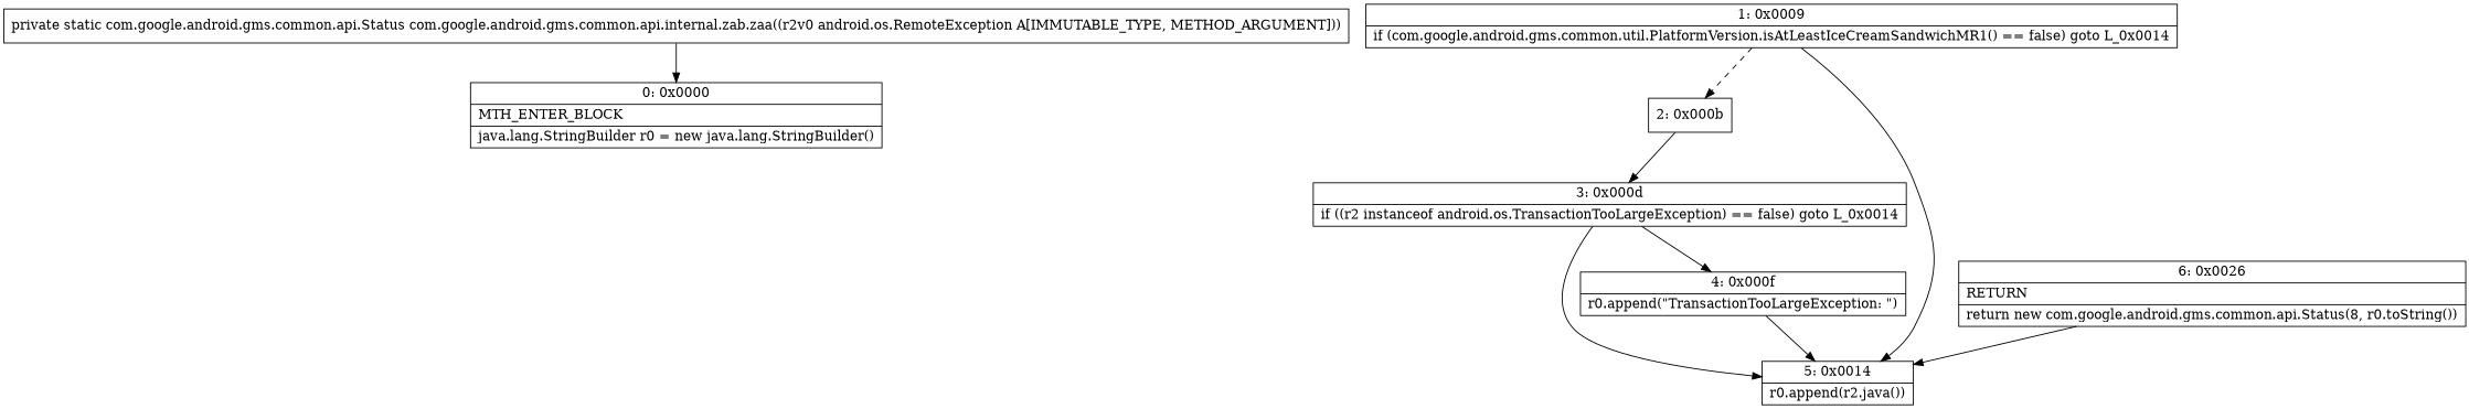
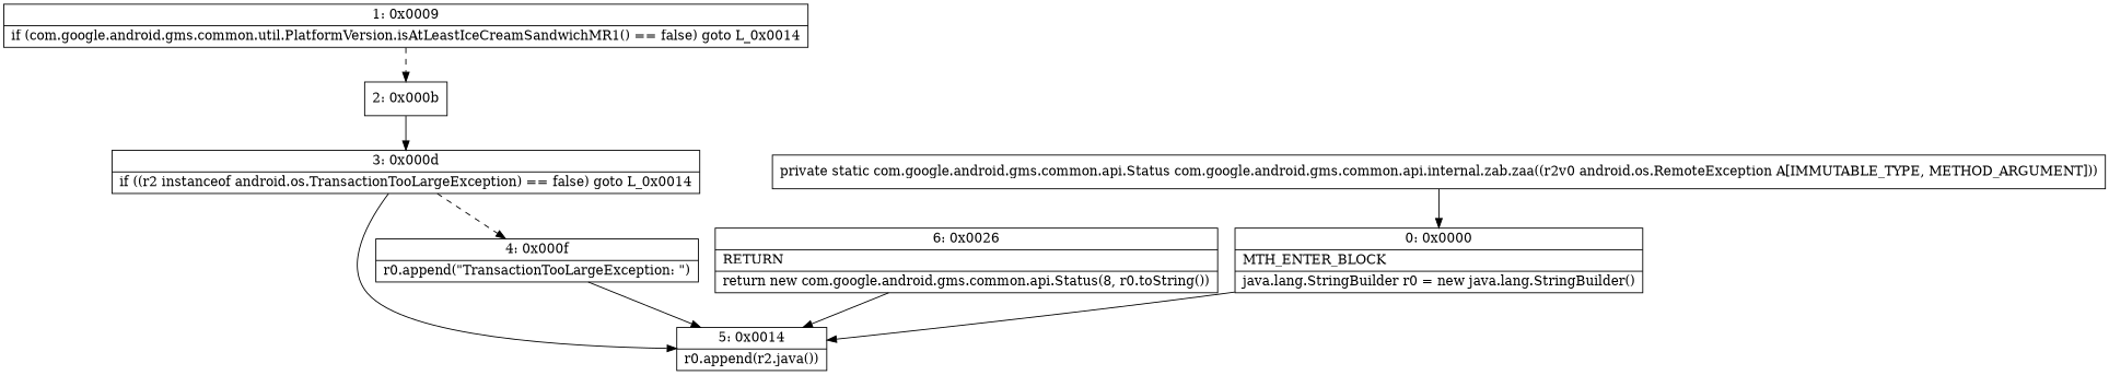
  digraph {
    node [shape=record]
    n1 [label="{0\:\ 0x0000|MTH_ENTER_BLOCK\l|java.lang.StringBuilder r0 = new java.lang.StringBuilder()\l}"]
    n2 [label="{1\:\ 0x0009|if (com.google.android.gms.common.util.PlatformVersion.isAtLeastIceCreamSandwichMR1() == false) goto L_0x0014\l}"]
    n3 [label="{2\:\ 0x000b}"]
    n4 [label="{5\:\ 0x0014|r0.append(r2.java())\l}"]
    n5 [label="{3\:\ 0x000d|if ((r2 instanceof android.os.TransactionTooLargeException) == false) goto L_0x0014\l}"]
    n6 [label="{4\:\ 0x000f|r0.append(\"TransactionTooLargeException: \")\l}"]
    n7 [label="{6\:\ 0x0026|RETURN\l|return new com.google.android.gms.common.api.Status(8, r0.toString())\l}"]
    n8 [label="{private static com.google.android.gms.common.api.Status com.google.android.gms.common.api.internal.zab.zaa((r2v0 android.os.RemoteException A[IMMUTABLE_TYPE, METHOD_ARGUMENT])) }"]
    n2 -> n3 [style=dashed]
-   n2 -> n4
+   n1 -> n4
    n3 -> n5
    n5 -> n4
-   n5 -> n6 [style=solid]
+   n5 -> n6 [style=dashed]
    n6 -> n4
    n7 -> n4
    n8 -> n1
  }
